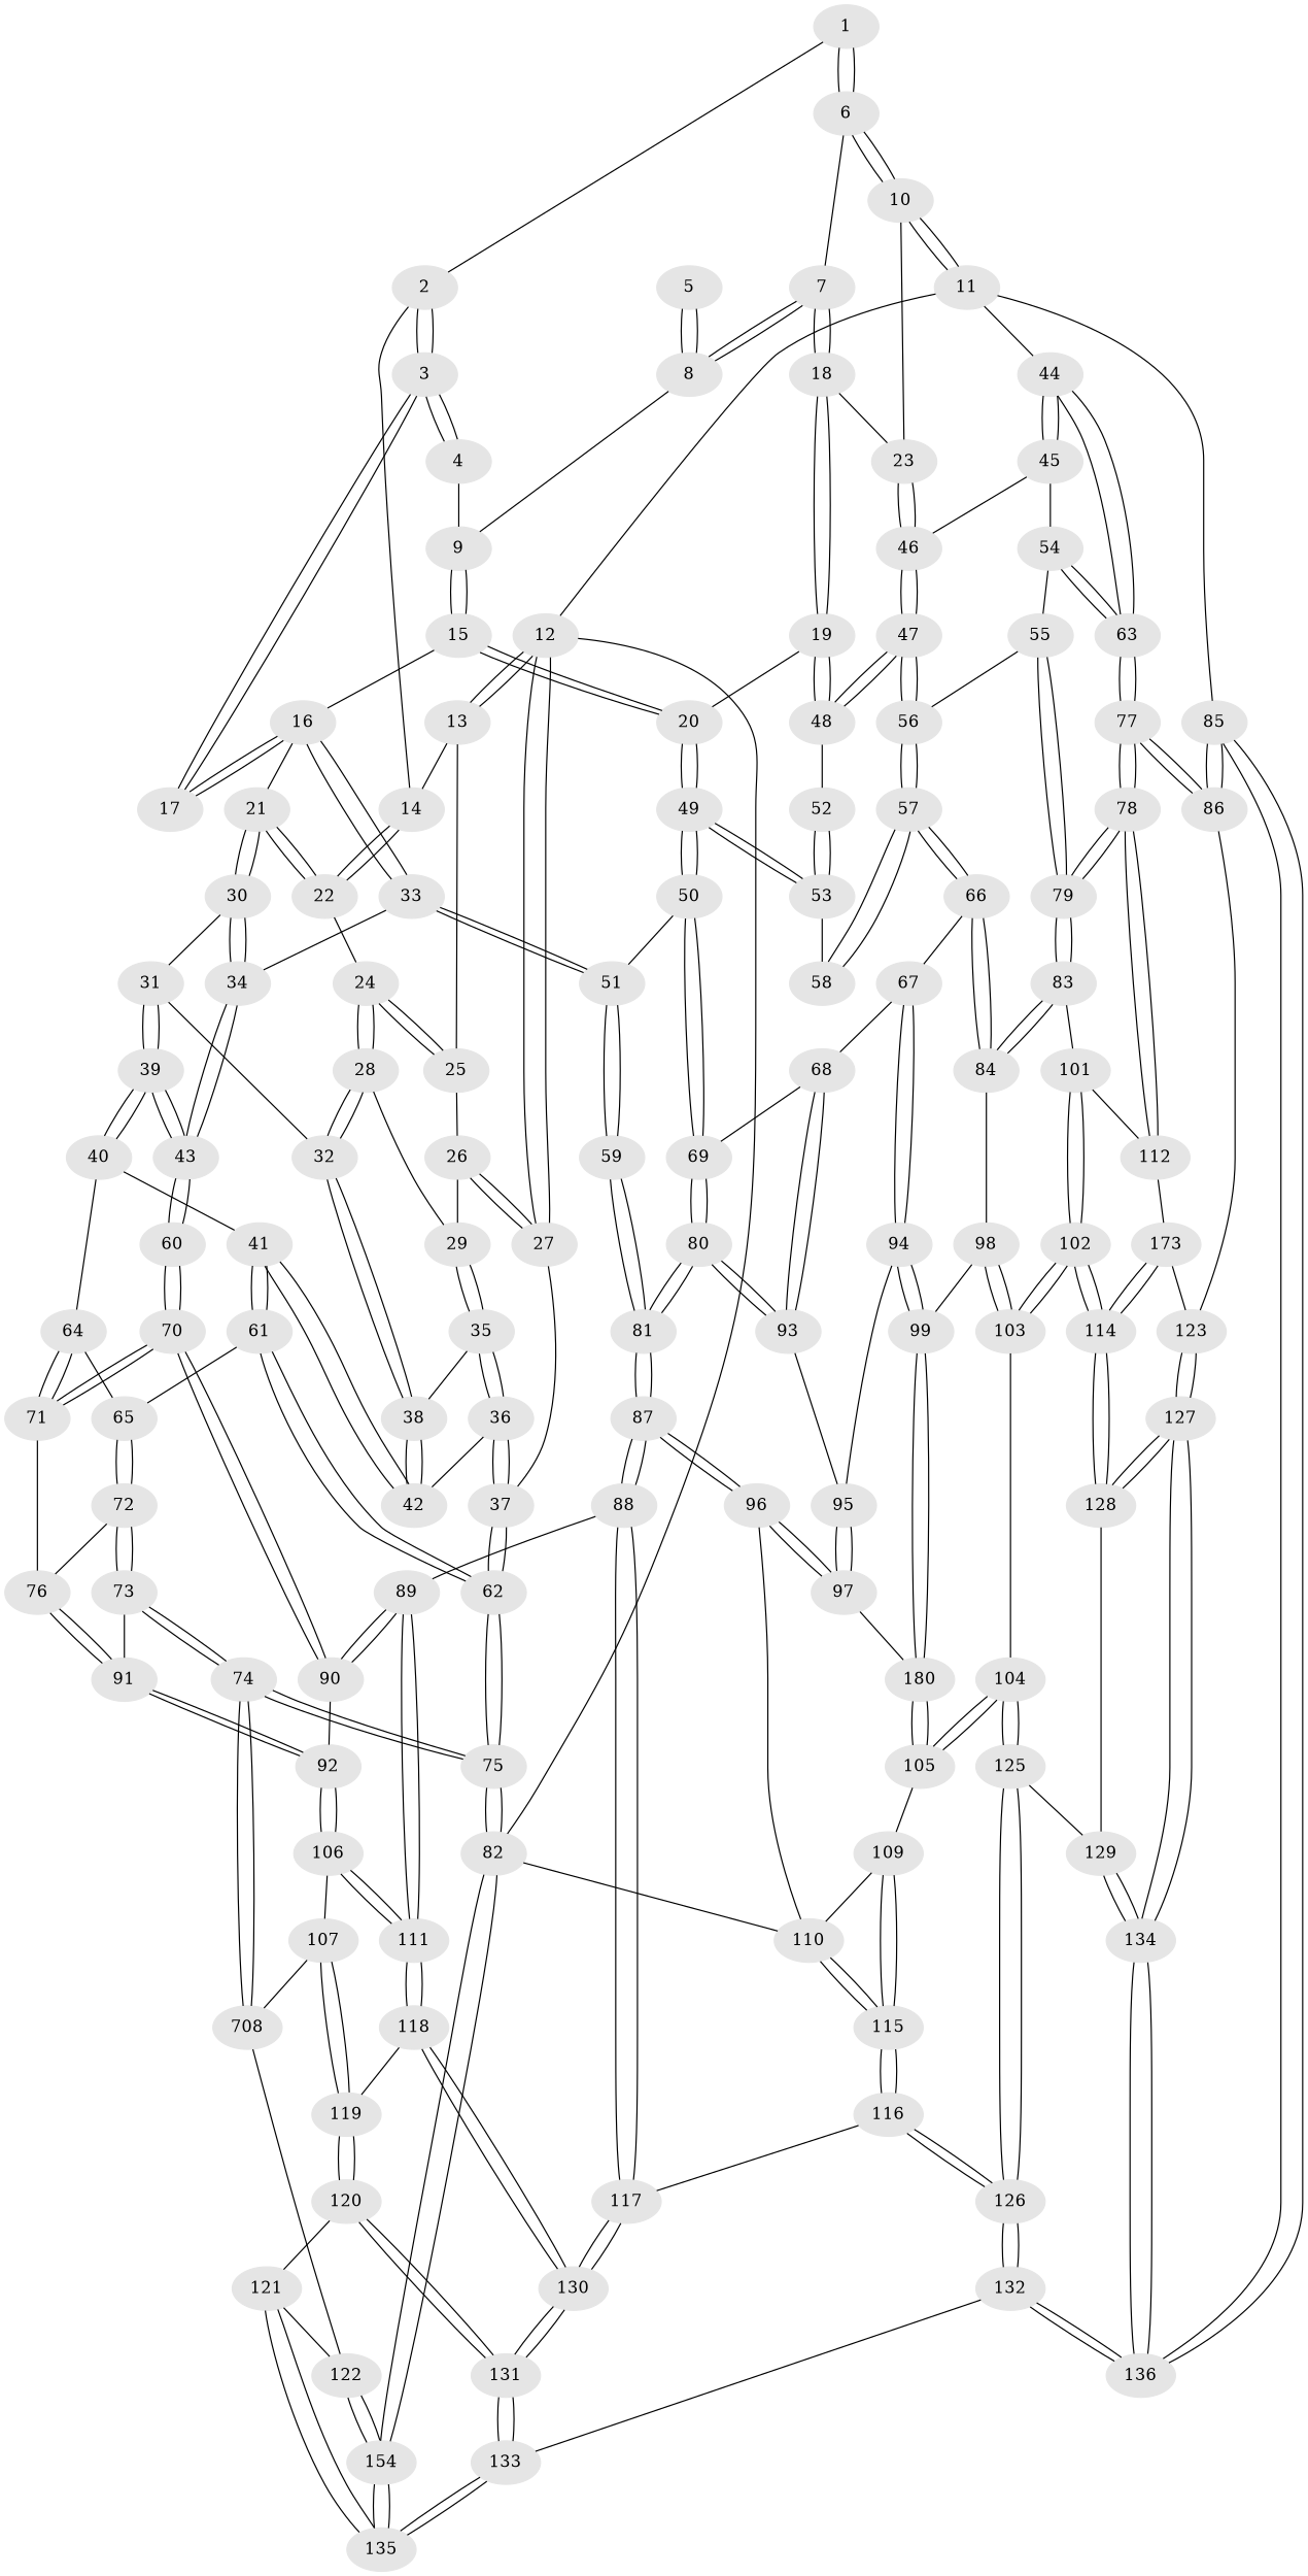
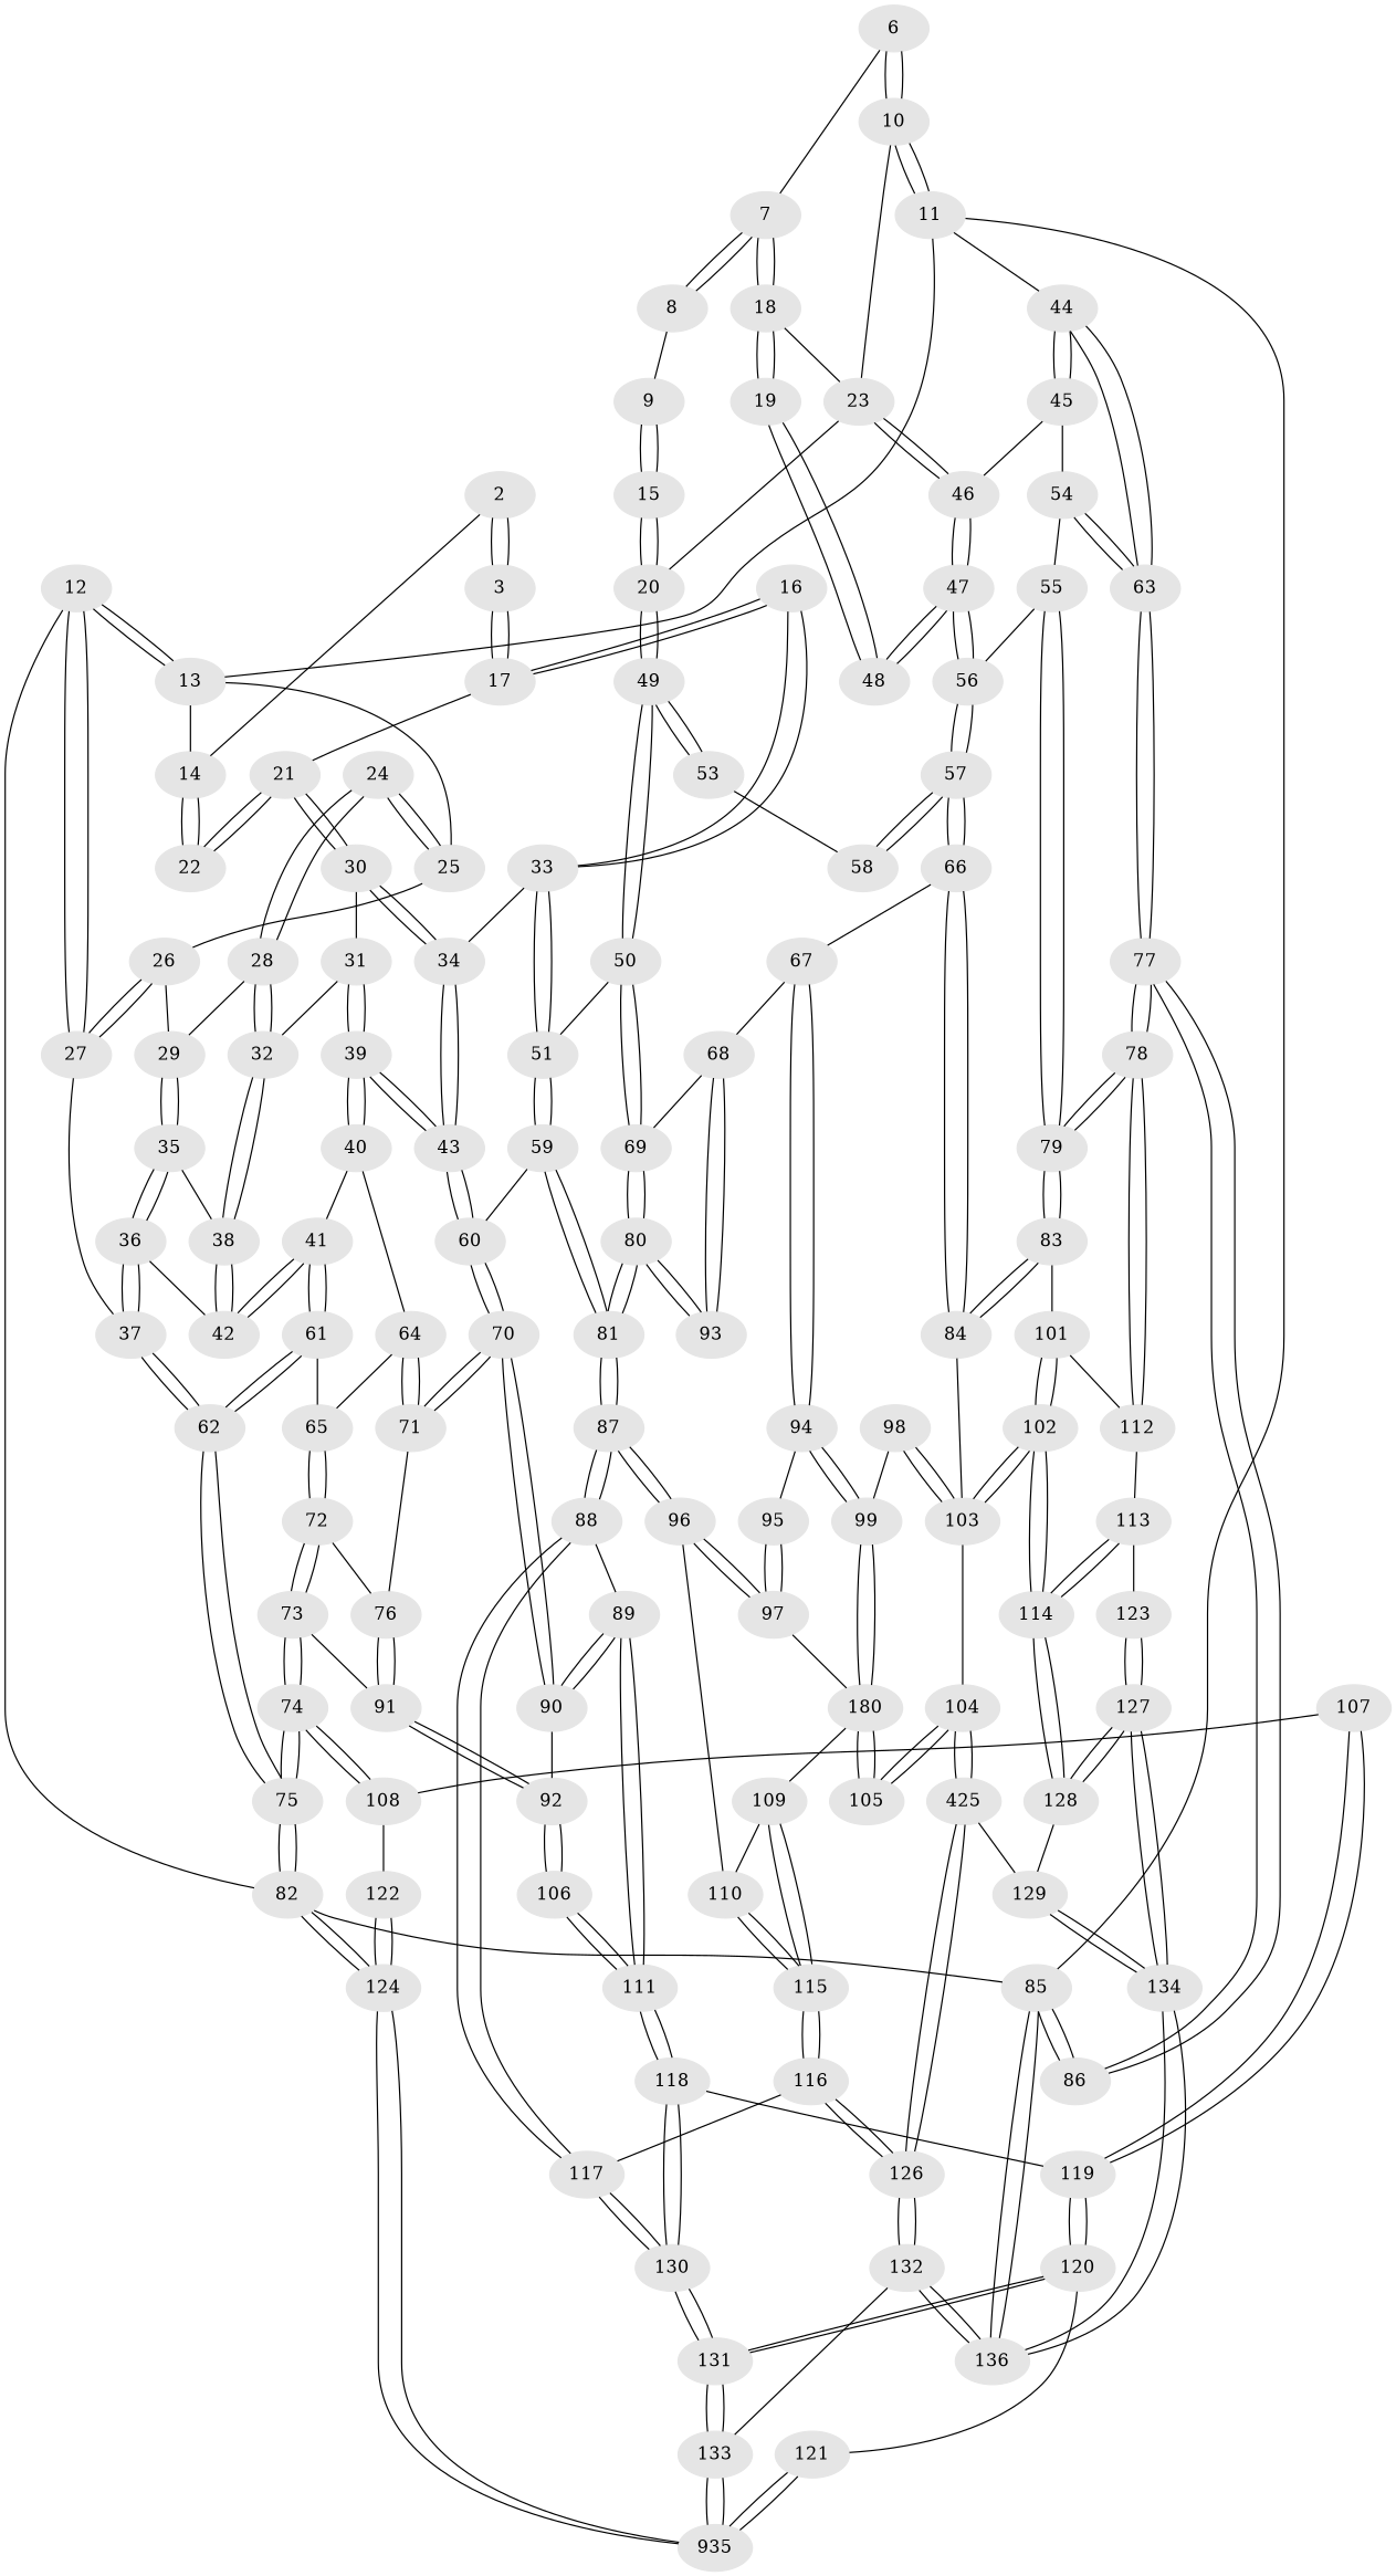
  graph {
    node [color=gray90 style=filled]
-   1
    2
    6
    3
    14
    7
    10
-   4
    17
    22
    9
    21
-   5
    8
    15
    18
    11
    23
    19
    16
    20
    12
    44
    85
    46
    13
    27
    82
    45
    63
    86
    136
    25
    37
-   124 [label=154]
+   124
    26
    24
    33
    49
    34
    51
    30
    48
-   52
    50
    53
    31
    28
    47
    29
    32
    35
    62
    38
    36
    39
    43
    40
    42
    59
    60
    75
    41
    64
    61
    65
    71
    70
    54
    77
    55
    56
    57
    69
    58
    80
    81
    79
    83
    66
    67
    84
    87
    90
    72
    78
    76
    73
    68
    94
    98
    93
    95
    99
    92
    91
    74
-   108 [label=708]
+   108
    122
    112
    123
-   113 [label=173]
+   113
    101
    88
    96
-   135
+   135 [label=935]
    102
    103
    127
    89
    117
    97
    110
    111
    130
    118
    106
    107
    n119 [label=180]
    115
    105
    104
    109
    114
    128
-   125
+   125 [label=425]
    126
    129
    119
    120
    116
    132
    131
    121
    133
    134
-   1 -- 2
-   1 -- 6
-   1 -- 6
    2 -- 3
    2 -- 3
    2 -- 14
    6 -- 7
    6 -- 10
    6 -- 10
-   3 -- 4
-   3 -- 4
    3 -- 17
    3 -- 17
    14 -- 22
    14 -- 22
    7 -- 8
    7 -- 8
    7 -- 18
    7 -- 18
    10 -- 11
    10 -- 11
    10 -- 23
-   4 -- 9
-   16 -- 21
-   22 -- 24
+   17 -- 21
    9 -- 15
    9 -- 15
    21 -- 22
    21 -- 22
    21 -- 30
    21 -- 30
-   5 -- 8
-   5 -- 8
    8 -- 9
-   15 -- 16
    15 -- 20
    15 -- 20
    18 -- 23
    18 -- 19
    18 -- 19
-   11 -- 12
+   11 -- 13
    11 -- 44
    11 -- 85
    23 -- 46
    23 -- 46
-   19 -- 20
+   23 -- 20
    19 -- 48
    19 -- 48
    16 -- 17
    16 -- 17
    16 -- 33
    16 -- 33
    20 -- 49
    20 -- 49
    12 -- 13
    12 -- 13
    12 -- 27
    12 -- 27
    12 -- 82
    44 -- 45
    44 -- 45
    44 -- 63
    44 -- 63
    85 -- 86
    85 -- 86
    85 -- 136
    85 -- 136
    46 -- 47
    46 -- 47
    13 -- 14
    13 -- 25
    27 -- 37
-   82 -- 110
+   82 -- 85
    82 -- 124
    82 -- 124
    45 -- 46
    45 -- 54
    63 -- 77
    63 -- 77
-   86 -- 123
    25 -- 26
    37 -- 62
    37 -- 62
    124 -- 135
    124 -- 135
    26 -- 27
    26 -- 27
    26 -- 29
    24 -- 25
    24 -- 25
    24 -- 28
    24 -- 28
    33 -- 34
    33 -- 51
    33 -- 51
    49 -- 50
    49 -- 50
    49 -- 53
    49 -- 53
    34 -- 43
    34 -- 43
    51 -- 59
    51 -- 59
    30 -- 34
    30 -- 34
    30 -- 31
-   48 -- 52
-   52 -- 53
-   52 -- 53
    50 -- 51
    50 -- 69
    50 -- 69
    53 -- 58
    31 -- 32
    31 -- 39
    31 -- 39
    28 -- 29
    28 -- 32
    28 -- 32
    47 -- 48
    47 -- 48
    47 -- 56
    47 -- 56
    29 -- 35
    29 -- 35
    32 -- 38
    32 -- 38
    35 -- 38
    35 -- 36
    35 -- 36
    62 -- 75
    62 -- 75
    38 -- 42
    38 -- 42
    36 -- 37
    36 -- 37
    36 -- 42
    39 -- 43
    39 -- 43
    39 -- 40
    39 -- 40
    43 -- 60
    43 -- 60
    40 -- 41
    40 -- 64
+   59 -- 60
    59 -- 81
    59 -- 81
    60 -- 70
    60 -- 70
    75 -- 82
    75 -- 82
    41 -- 42
    41 -- 42
    41 -- 61
    41 -- 61
    64 -- 65
    64 -- 71
    64 -- 71
    61 -- 62
    61 -- 62
    61 -- 65
    65 -- 72
    65 -- 72
    71 -- 76
    70 -- 71
    70 -- 71
    70 -- 90
    70 -- 90
    54 -- 63
    54 -- 63
    54 -- 55
    77 -- 86
    77 -- 86
    77 -- 78
    77 -- 78
    55 -- 56
    55 -- 79
    55 -- 79
    56 -- 57
    56 -- 57
    57 -- 58
    57 -- 58
    57 -- 66
    57 -- 66
    69 -- 80
    69 -- 80
    80 -- 81
    80 -- 81
    80 -- 93
    80 -- 93
    81 -- 87
    81 -- 87
    79 -- 83
    79 -- 83
    83 -- 84
    83 -- 84
    83 -- 101
    66 -- 67
    66 -- 84
    66 -- 84
    67 -- 68
    67 -- 94
    67 -- 94
-   84 -- 98
+   84 -- 103
    87 -- 88
    87 -- 88
    87 -- 96
    87 -- 96
    90 -- 92
    72 -- 76
    72 -- 73
    72 -- 73
    78 -- 79
    78 -- 79
    78 -- 112
    78 -- 112
    76 -- 91
    76 -- 91
    73 -- 91
    73 -- 74
    73 -- 74
    68 -- 69
    68 -- 93
    68 -- 93
    94 -- 95
    94 -- 99
    94 -- 99
    98 -- 99
    98 -- 103
    98 -- 103
-   93 -- 95
    95 -- 97
    95 -- 97
    99 -- n119
    99 -- n119
    92 -- 106
    92 -- 106
    91 -- 92
    91 -- 92
    74 -- 75
    74 -- 75
    74 -- 108
    74 -- 108
    108 -- 122
    122 -- 124
    122 -- 124
    112 -- 113
    123 -- 127
    123 -- 127
    113 -- 123
    113 -- 114
    113 -- 114
    101 -- 112
    101 -- 102
    101 -- 102
    88 -- 89
    88 -- 117
    88 -- 117
    96 -- 97
    96 -- 97
    96 -- 110
    102 -- 103
    102 -- 103
    102 -- 114
    102 -- 114
    103 -- 104
    127 -- 128
    127 -- 128
    127 -- 134
    127 -- 134
    89 -- 90
    89 -- 90
    89 -- 111
    89 -- 111
    117 -- 130
    117 -- 130
    97 -- n119
    110 -- 115
    110 -- 115
    111 -- 118
    111 -- 118
    130 -- 131
    130 -- 131
    118 -- 130
    118 -- 130
    118 -- 119
    106 -- 111
    106 -- 111
-   106 -- 107
    107 -- 108
    107 -- 119
    107 -- 119
    n119 -- 105
    n119 -- 105
    115 -- 116
    115 -- 116
-   105 -- 109
+   n119 -- 109
    104 -- 105
    104 -- 105
    104 -- 125
    104 -- 125
    109 -- 110
    109 -- 115
    109 -- 115
    114 -- 128
    114 -- 128
    128 -- 129
    125 -- 126
    125 -- 126
    125 -- 129
    126 -- 132
    126 -- 132
    129 -- 134
    129 -- 134
    119 -- 120
    119 -- 120
    120 -- 131
    120 -- 131
    120 -- 121
    116 -- 117
    116 -- 126
    116 -- 126
    132 -- 136
    132 -- 136
    132 -- 133
    131 -- 133
    131 -- 133
-   121 -- 122
    121 -- 135
    121 -- 135
    133 -- 135
    133 -- 135
    134 -- 136
    134 -- 136
  }
